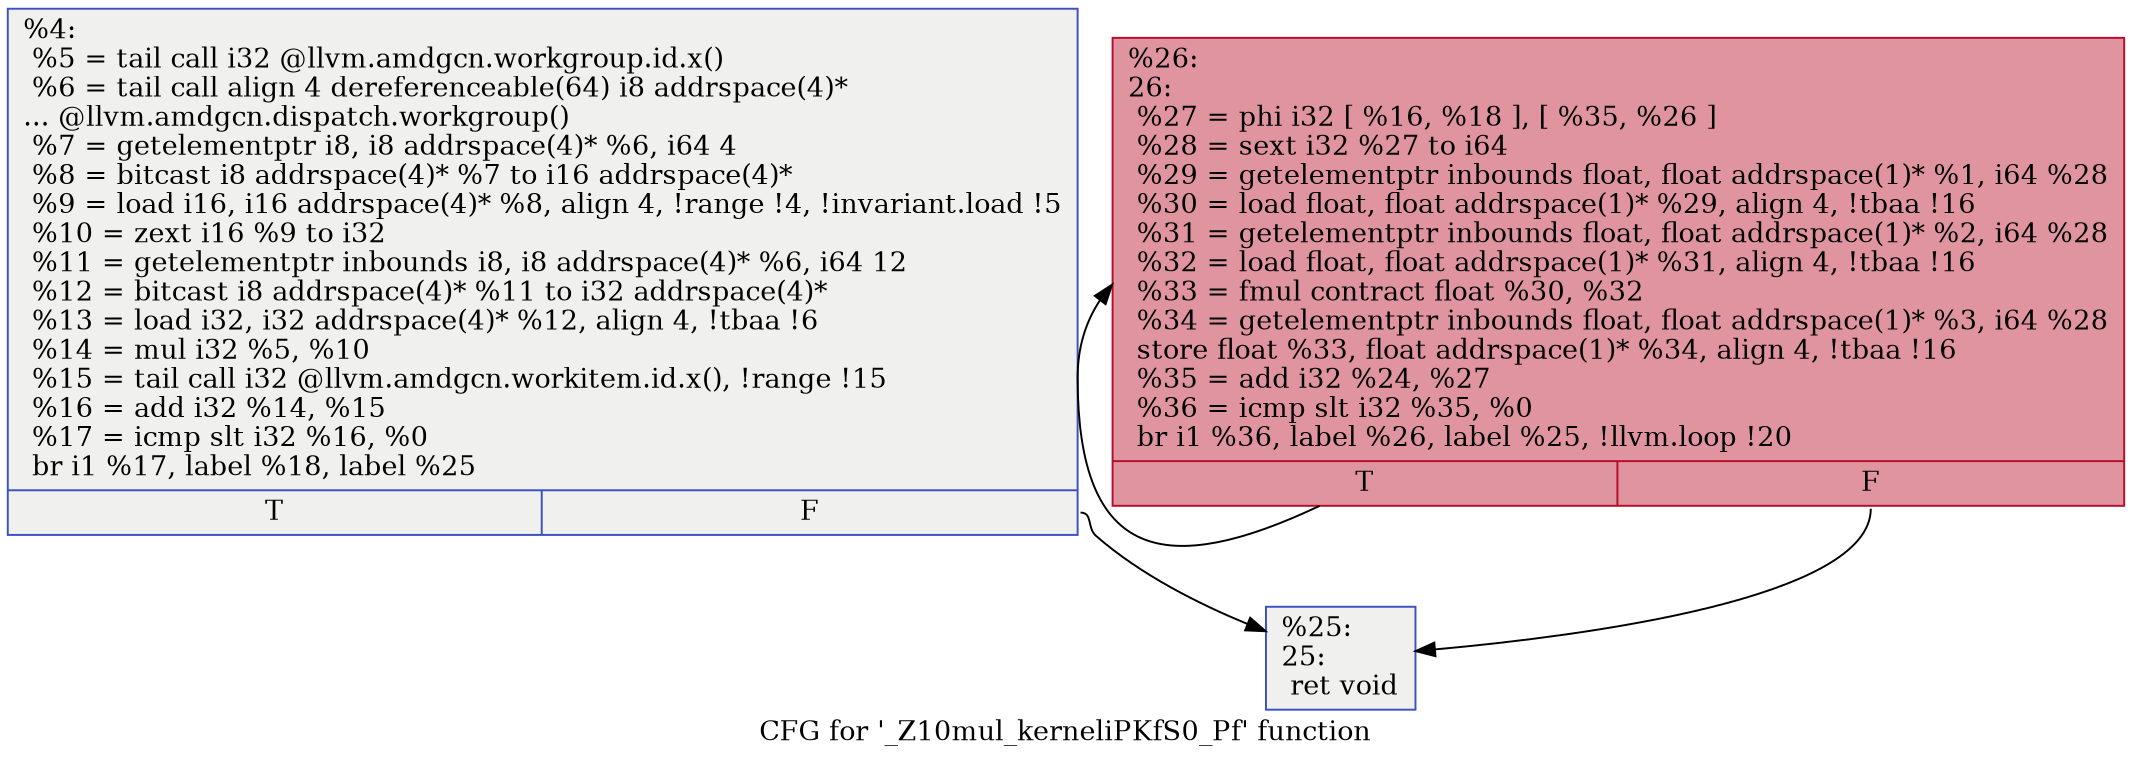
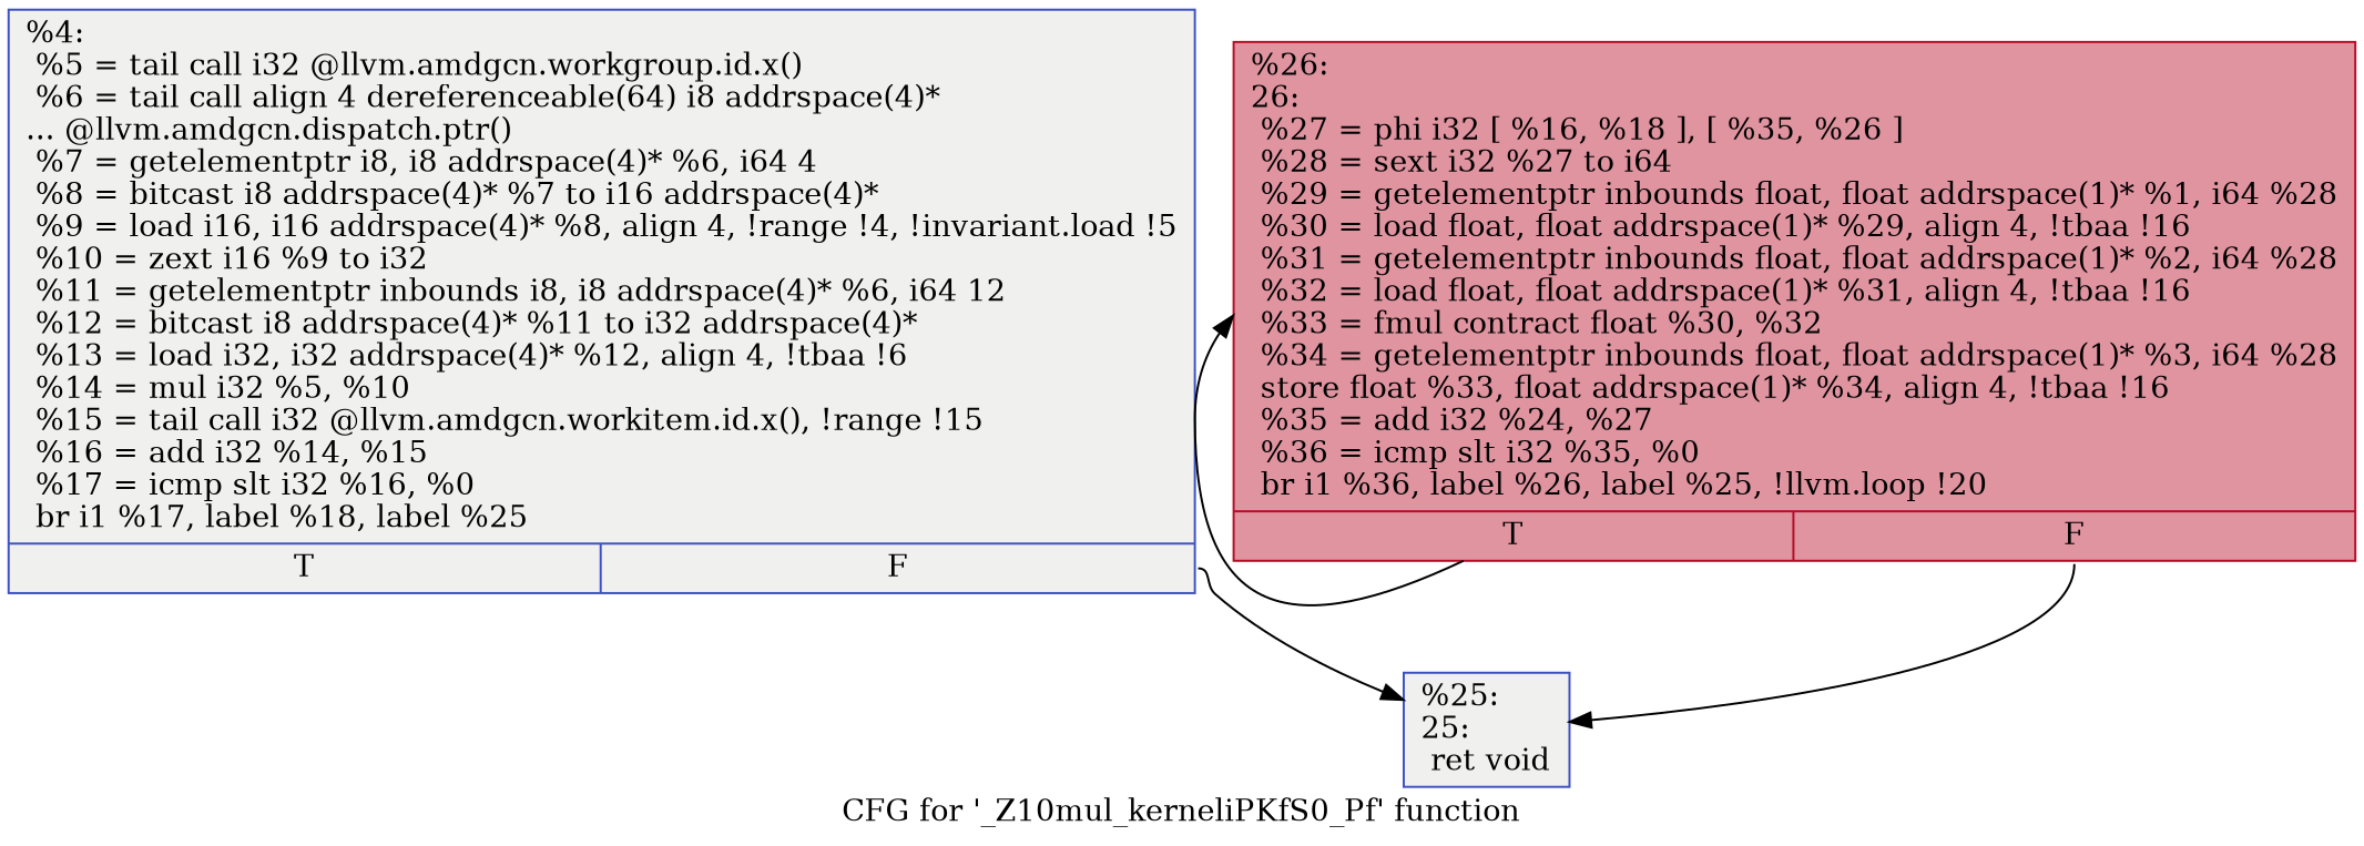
  digraph {
    label="CFG for '_Z10mul_kerneliPKfS0_Pf' function"
    node [color="#3d50c3ff" fillcolor="#dedcdb70" shape=record style=filled]
    edge [tailport=s1]
-   n1 [label="{%4:\l  %5 = tail call i32 @llvm.amdgcn.workgroup.id.x()\l  %6 = tail call align 4 dereferenceable(64) i8 addrspace(4)*\l... @llvm.amdgcn.dispatch.workgroup()\l  %7 = getelementptr i8, i8 addrspace(4)* %6, i64 4\l  %8 = bitcast i8 addrspace(4)* %7 to i16 addrspace(4)*\l  %9 = load i16, i16 addrspace(4)* %8, align 4, !range !4, !invariant.load !5\l  %10 = zext i16 %9 to i32\l  %11 = getelementptr inbounds i8, i8 addrspace(4)* %6, i64 12\l  %12 = bitcast i8 addrspace(4)* %11 to i32 addrspace(4)*\l  %13 = load i32, i32 addrspace(4)* %12, align 4, !tbaa !6\l  %14 = mul i32 %5, %10\l  %15 = tail call i32 @llvm.amdgcn.workitem.id.x(), !range !15\l  %16 = add i32 %14, %15\l  %17 = icmp slt i32 %16, %0\l  br i1 %17, label %18, label %25\l|{<s0>T|<s1>F}}"]
+   n1 [label="{%4:\l  %5 = tail call i32 @llvm.amdgcn.workgroup.id.x()\l  %6 = tail call align 4 dereferenceable(64) i8 addrspace(4)*\l... @llvm.amdgcn.dispatch.ptr()\l  %7 = getelementptr i8, i8 addrspace(4)* %6, i64 4\l  %8 = bitcast i8 addrspace(4)* %7 to i16 addrspace(4)*\l  %9 = load i16, i16 addrspace(4)* %8, align 4, !range !4, !invariant.load !5\l  %10 = zext i16 %9 to i32\l  %11 = getelementptr inbounds i8, i8 addrspace(4)* %6, i64 12\l  %12 = bitcast i8 addrspace(4)* %11 to i32 addrspace(4)*\l  %13 = load i32, i32 addrspace(4)* %12, align 4, !tbaa !6\l  %14 = mul i32 %5, %10\l  %15 = tail call i32 @llvm.amdgcn.workitem.id.x(), !range !15\l  %16 = add i32 %14, %15\l  %17 = icmp slt i32 %16, %0\l  br i1 %17, label %18, label %25\l|{<s0>T|<s1>F}}"]
    n2 [label="{%25:\l25:                                               \l  ret void\l}"]
    n3 [color="#b70d28ff" fillcolor="#b70d2870" label="{%26:\l26:                                               \l  %27 = phi i32 [ %16, %18 ], [ %35, %26 ]\l  %28 = sext i32 %27 to i64\l  %29 = getelementptr inbounds float, float addrspace(1)* %1, i64 %28\l  %30 = load float, float addrspace(1)* %29, align 4, !tbaa !16\l  %31 = getelementptr inbounds float, float addrspace(1)* %2, i64 %28\l  %32 = load float, float addrspace(1)* %31, align 4, !tbaa !16\l  %33 = fmul contract float %30, %32\l  %34 = getelementptr inbounds float, float addrspace(1)* %3, i64 %28\l  store float %33, float addrspace(1)* %34, align 4, !tbaa !16\l  %35 = add i32 %24, %27\l  %36 = icmp slt i32 %35, %0\l  br i1 %36, label %26, label %25, !llvm.loop !20\l|{<s0>T|<s1>F}}"]
    n1 -> n2
    n3 -> n2
    n3 -> n3 [tailport=s0]
  }
